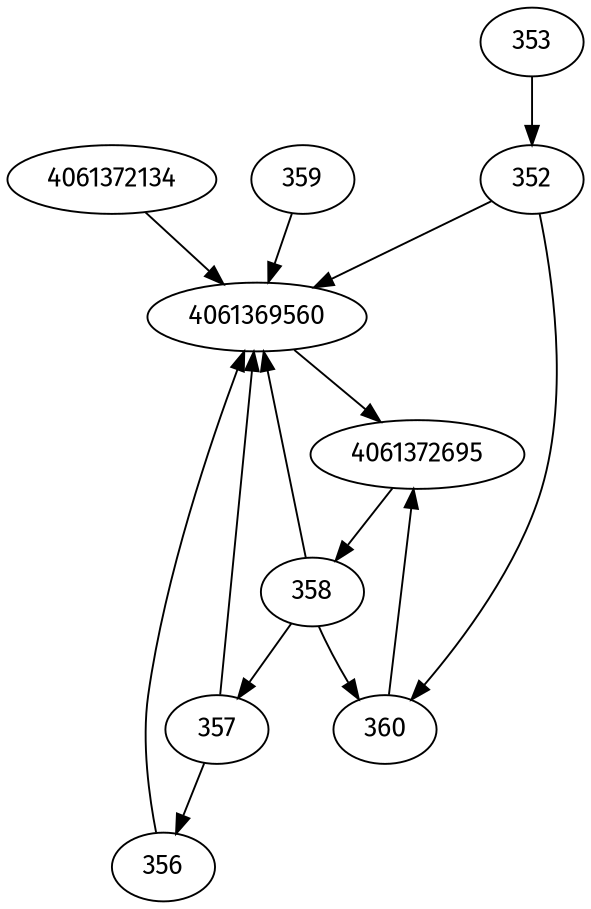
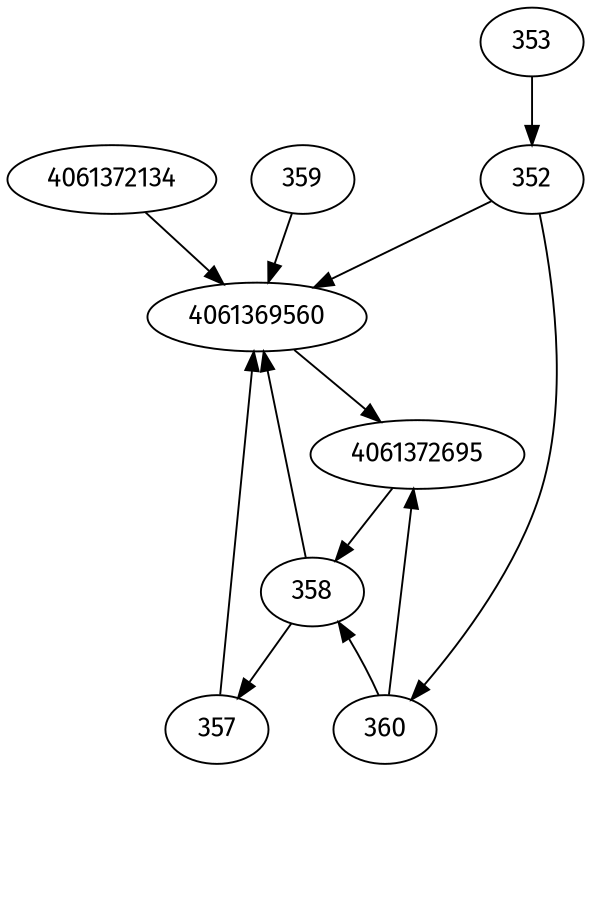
  strict digraph {
    fontname="Fira Sans"
    node [fontname="Fira Sans"]
    edge [fontname="Fira Sans"]
    352
    4061369560
    360
    4061372695
    353
-   356
    357
    358
    4061372134
    359
    352 -> 4061369560
    352 -> 360
    4061369560 -> 4061372695
    360 -> 4061372695
-   358 -> 360
+   360 -> 358
    4061372695 -> 358
    353 -> 352
-   356 -> 4061369560
    357 -> 4061369560
-   357 -> 356
    358 -> 4061369560
    358 -> 357
    4061372134 -> 4061369560
    359 -> 4061369560
  }
